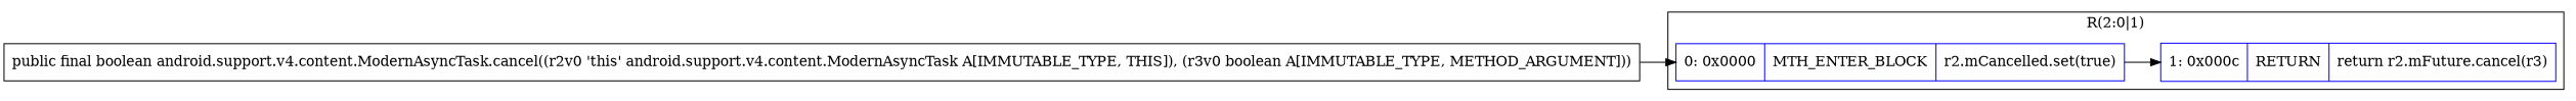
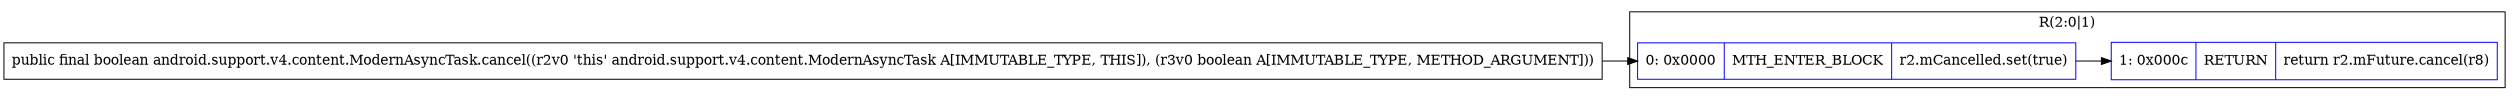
  digraph {
    rankdir=LR
    node [color=blue shape=record]
    n1 [label="{0\:\ 0x0000|MTH_ENTER_BLOCK\l|r2.mCancelled.set(true)\l}"]
-   n2 [label="{1\:\ 0x000c|RETURN\l|return r2.mFuture.cancel(r3)\l}"]
+   n2 [label="{1\:\ 0x000c|RETURN\l|return r2.mFuture.cancel(r8)\l}"]
    n3 [label="{public final boolean android.support.v4.content.ModernAsyncTask.cancel((r2v0 'this' android.support.v4.content.ModernAsyncTask A[IMMUTABLE_TYPE, THIS]), (r3v0 boolean A[IMMUTABLE_TYPE, METHOD_ARGUMENT])) }" color=""]
    subgraph cluster_1 {
      label="R(2:0|1)"
      n1
      n2
    }
    n1 -> n2
    n3 -> n1
  }
